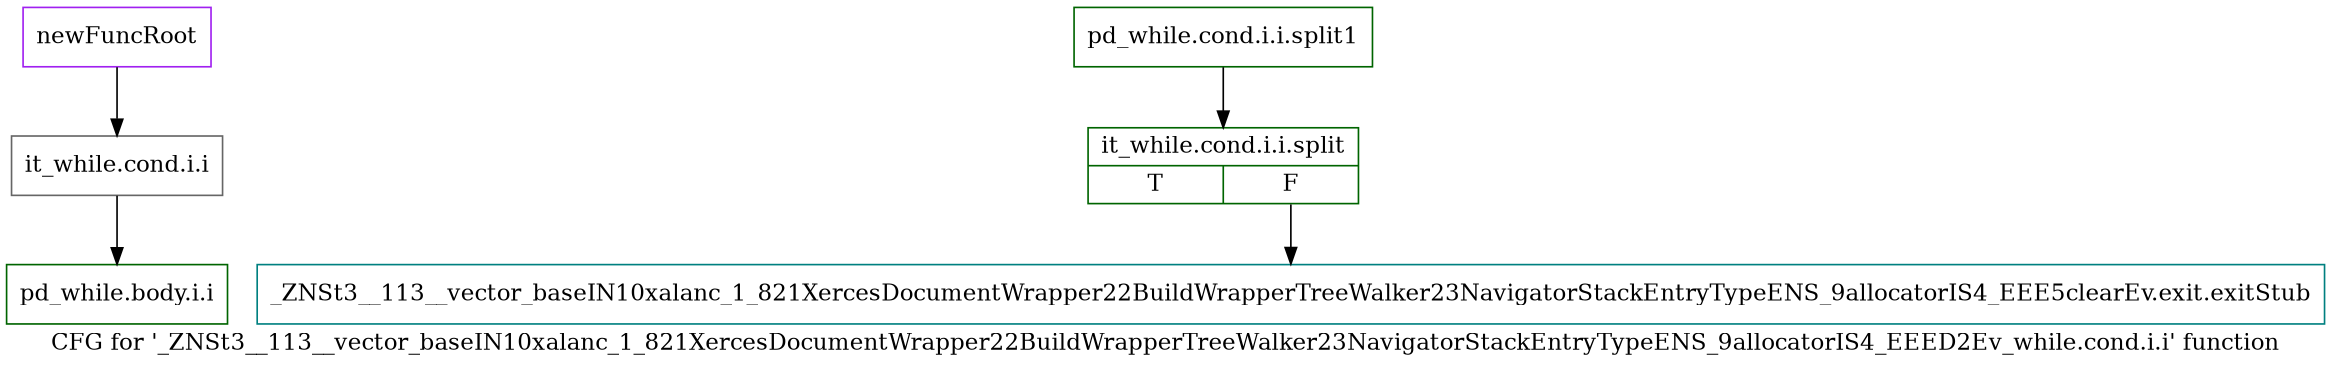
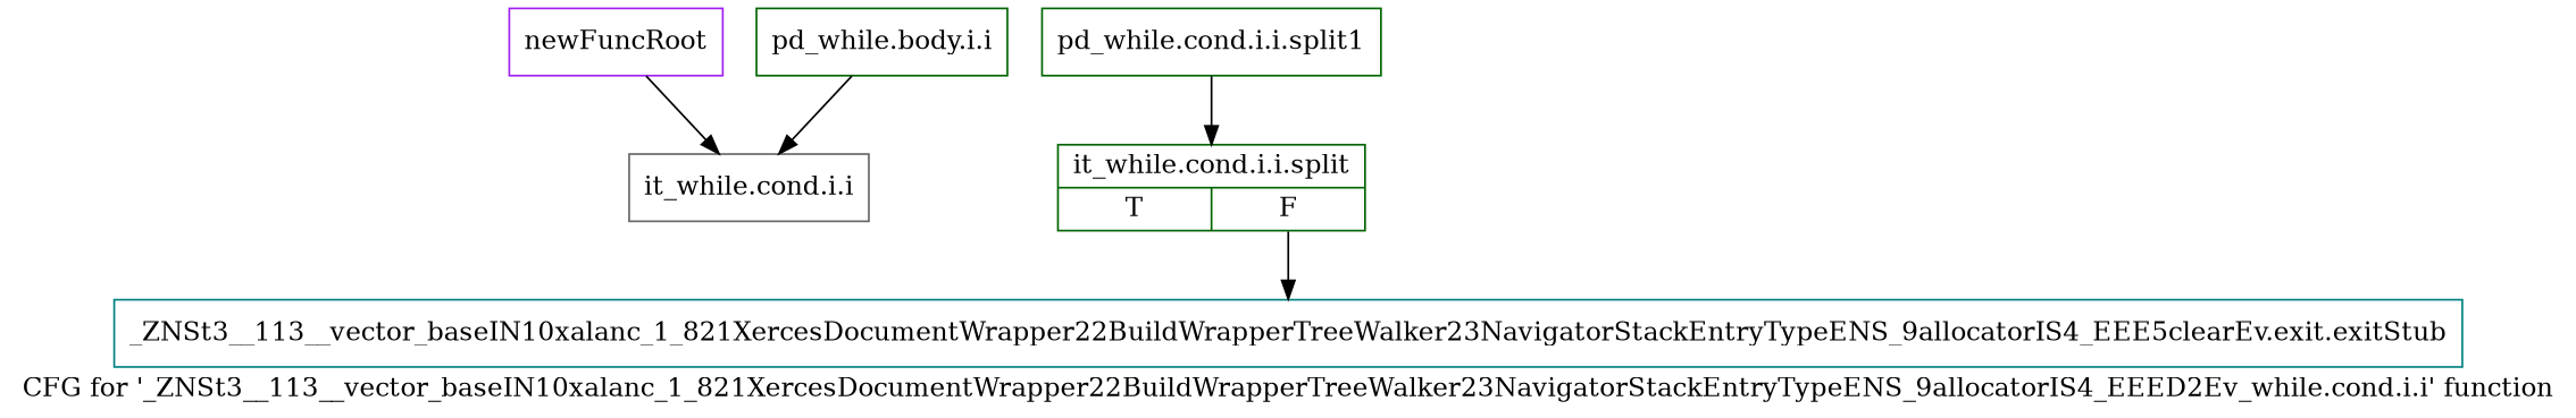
  digraph {
    label="CFG for '_ZNSt3__113__vector_baseIN10xalanc_1_821XercesDocumentWrapper22BuildWrapperTreeWalker23NavigatorStackEntryTypeENS_9allocatorIS4_EEED2Ev_while.cond.i.i' function"
    node [color=darkgreen shape=record]
    n1 [color=purple label="{newFuncRoot}"]
    n2 [color=gray40 label="{it_while.cond.i.i}"]
    n3 [label="{pd_while.cond.i.i.split1}"]
    n4 [label="{it_while.cond.i.i.split|{<s0>T|<s1>F}}"]
    n5 [color=teal label="{_ZNSt3__113__vector_baseIN10xalanc_1_821XercesDocumentWrapper22BuildWrapperTreeWalker23NavigatorStackEntryTypeENS_9allocatorIS4_EEE5clearEv.exit.exitStub}"]
    n6 [label="{pd_while.body.i.i}"]
    n1 -> n2
    n3 -> n4
    n4 -> n5 [tailport=s1]
-   n2 -> n6
+   n6 -> n2
  }
